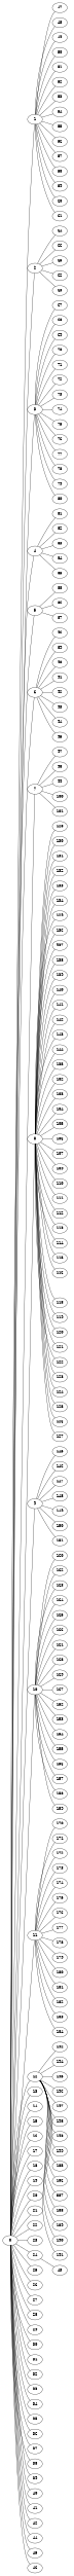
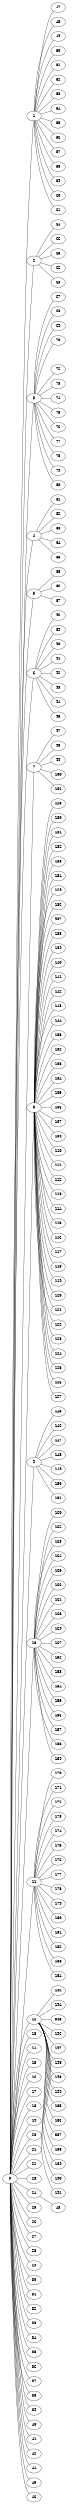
  graph {
    fontname="DejaVu Sans Mono"
    rankdir=LR
    node [fontname="DejaVu Sans Mono"]
    edge [fontname="DejaVu Sans Mono"]
    0
    1
    2
    3
    4
    5
    6
    7
    8
    9
    10
    11
    12
    13
    14
    15
    16
    17
    18
    19
    20
    21
    22
    23
    24
    25
    26
    27
    28
    29
    30
    31
    32
    33
    34
    35
    36
    37
    38
    39
    40
    41
    42
    44
    45
    46
    47
    48
    49
    50
    51
    52
    53
    54
    55
    56
    57
    58
    59
    60
    61
    64
    66
    65
    62
    63
    67
    68
    69
    70
-   71
    72
    73
    74
    75
    76
    77
    78
    79
    80
    81
    82
    83
    84
    85
    88
    86
    87
    96
    89
    90
    91
    92
    93
    94
    95
    97
    98
    99
    100
    101
    128
    130
    131
    132
    133
    134
    129
    136
    n110 [label=937]
    138
    139
    140
    141
    142
    143
    144
    135
    102
    103
    104
    105
    106
    107
    109
    110
    111
    112
    113
    114
    115
    116
+   117
    118
    119
    120
    121
    122
    123
    124
    125
    126
    127
    145
    146
    147
    148
    149
    150
    151
    160
    162
    163
    164
    165
    166
    161
    168
    169
    167
    152
    153
    154
    155
    156
    157
    158
    159
    170
    171
    172
    173
    174
    175
    176
    177
    178
    179
    180
    181
    182
    183
    184
    192
    194
-   195
+   195 [label=895]
    196
    197
    198
    193
    199
    185
    186
    n194 [label=887]
    188
    189
    190
    191
    43
    0 -- 1
    0 -- 2
    0 -- 3
    0 -- 4
    0 -- 5
    0 -- 6
    0 -- 7
    0 -- 8
    0 -- 9
    0 -- 10
    0 -- 11
    0 -- 12
    0 -- 13
    0 -- 14
    0 -- 15
    0 -- 16
    0 -- 17
    0 -- 18
    0 -- 19
    0 -- 20
    0 -- 21
    0 -- 22
    0 -- 23
    0 -- 24
    0 -- 25
    0 -- 26
    0 -- 27
    0 -- 28
    0 -- 29
    0 -- 30
    0 -- 31
    0 -- 32
    0 -- 33
    0 -- 34
    0 -- 35
    0 -- 36
    0 -- 37
    0 -- 38
    0 -- 39
    0 -- 40
    0 -- 41
    0 -- 42
    0 -- 44
    0 -- 45
    0 -- 46
    1 -- 47
    1 -- 48
    1 -- 49
    1 -- 50
    1 -- 51
    1 -- 52
    1 -- 53
    1 -- 54
    1 -- 55
    1 -- 56
    1 -- 57
    1 -- 58
    1 -- 59
    1 -- 60
    1 -- 61
    2 -- 64
    2 -- 66
    2 -- 65
    2 -- 62
    2 -- 63
    3 -- 67
    3 -- 68
    3 -- 69
    3 -- 70
-   3 -- 71
    3 -- 72
    3 -- 73
    3 -- 74
    3 -- 75
    3 -- 76
    3 -- 77
    3 -- 78
    3 -- 79
    3 -- 80
    4 -- 81
    4 -- 82
    4 -- 83
    4 -- 84
    4 -- 85
    5 -- 88
    5 -- 86
    5 -- 87
    6 -- 96
    6 -- 89
    6 -- 90
    6 -- 91
    6 -- 92
    6 -- 93
    6 -- 94
    6 -- 95
    7 -- 97
    7 -- 98
    7 -- 99
    7 -- 100
    7 -- 101
    8 -- 128
    8 -- 130
    8 -- 131
    8 -- 132
    8 -- 133
    8 -- 134
    8 -- 129
    8 -- 136
    8 -- n110
    8 -- 138
    8 -- 139
    8 -- 140
    8 -- 141
    8 -- 142
    8 -- 143
    8 -- 144
    8 -- 135
    8 -- 102
    8 -- 103
    8 -- 104
    8 -- 105
    8 -- 106
    8 -- 107
    8 -- 109
    8 -- 110
    8 -- 111
    8 -- 112
    8 -- 113
    8 -- 114
    8 -- 115
    8 -- 116
+   8 -- 117
    8 -- 118
    8 -- 119
    8 -- 120
    8 -- 121
    8 -- 122
    8 -- 123
    8 -- 124
    8 -- 125
    8 -- 126
    8 -- 127
    9 -- 145
    9 -- 146
    9 -- 147
    9 -- 148
    9 -- 149
    9 -- 150
    9 -- 151
    10 -- 160
    10 -- 162
    10 -- 163
    10 -- 164
    10 -- 165
    10 -- 166
    10 -- 161
    10 -- 168
    10 -- 169
    10 -- 167
    10 -- 152
    10 -- 153
    10 -- 154
    10 -- 155
    10 -- 156
    10 -- 157
    10 -- 158
    10 -- 159
    11 -- 170
    11 -- 171
    11 -- 172
    11 -- 173
    11 -- 174
    11 -- 175
    11 -- 176
    11 -- 177
    11 -- 178
    11 -- 179
    11 -- 180
    11 -- 181
    11 -- 182
    11 -- 183
    11 -- 184
    12 -- 192
    12 -- 194
    12 -- 195
    12 -- 196
    12 -- 197
    12 -- 198
    12 -- 193
    12 -- 199
    12 -- 185
    12 -- 186
    12 -- n194
    12 -- 188
    12 -- 189
    12 -- 190
    12 -- 191
    24 -- 43
  }
